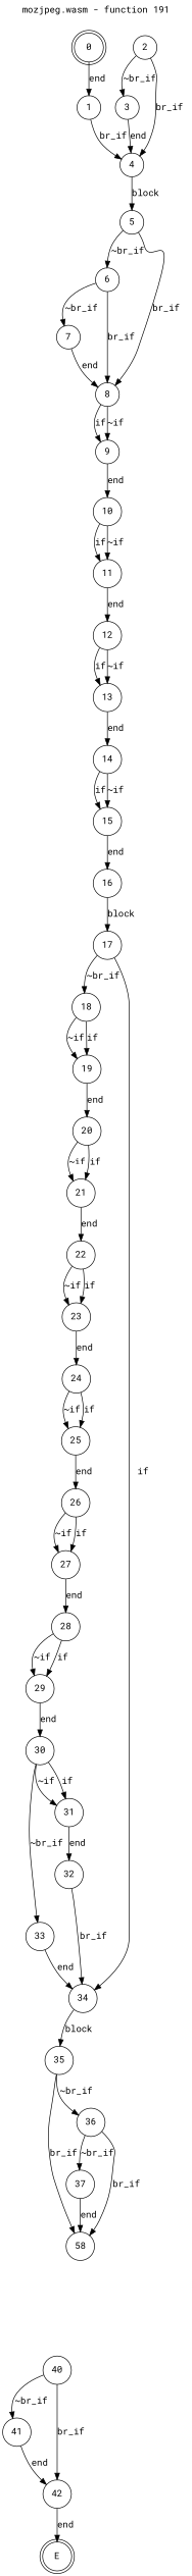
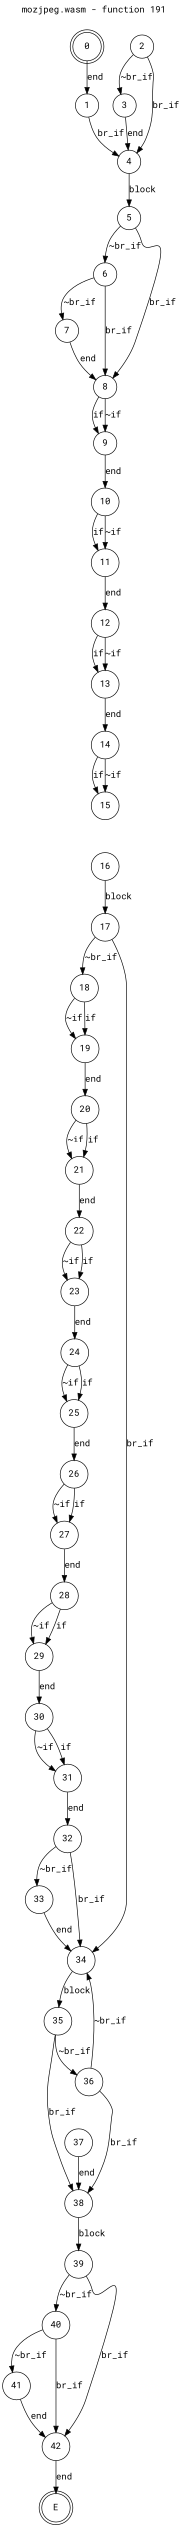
  digraph {
    fontname="Roboto Mono"
    label="mozjpeg.wasm - function 191"
    labelfontcolor=black
    labelfontname=Helvetica
    labelfontsize=16
    labelloc=t
    node [fontname="Roboto Mono" shape=circle]
    edge [fontname="Roboto Mono"]
    0 [shape=doublecircle]
    1
    4
    E [shape=doublecircle]
    2
    3
    5
    6
    8
    7
    9
    10
    11
    12
    13
    14
    15
    16
    17
    18
    34
    19
    35
    20
    36
-   38 [label=58]
+   38
    21
    22
    23
    24
    25
    26
    27
    28
    29
    30
    31
    32
    33
    37
+   39
    40
    42
    41
    0 -> 1 [label=end]
    1 -> 4 [label=br_if]
    4 -> 5 [label=block]
    2 -> 4 [label=br_if]
    2 -> 3 [label="~br_if"]
    3 -> 4 [label=end]
    5 -> 6 [label="~br_if"]
    5 -> 8 [label=br_if]
    6 -> 8 [label=br_if]
    6 -> 7 [label="~br_if"]
    8 -> 9 [label=if]
    8 -> 9 [label="~if"]
    7 -> 8 [label=end]
    9 -> 10 [label=end]
    10 -> 11 [label=if]
    10 -> 11 [label="~if"]
    11 -> 12 [label=end]
    12 -> 13 [label=if]
    12 -> 13 [label="~if"]
    13 -> 14 [label=end]
    14 -> 15 [label=if]
    14 -> 15 [label="~if"]
-   15 -> 16 [label=end]
    16 -> 17 [label=block]
    17 -> 18 [label="~br_if"]
-   17 -> 34 [label=if]
+   17 -> 34 [label=br_if]
    18 -> 19 [label=if]
    18 -> 19 [label="~if"]
    34 -> 35 [label=block]
    19 -> 20 [label=end]
    35 -> 36 [label="~br_if"]
    35 -> 38 [label=br_if]
    20 -> 21 [label=if]
    20 -> 21 [label="~if"]
    36 -> 38 [label=br_if]
-   36 -> 37 [label="~br_if"]
+   36 -> 34 [label="~br_if"]
+   38 -> 39 [label=block]
    21 -> 22 [label=end]
    22 -> 23 [label=if]
    22 -> 23 [label="~if"]
    23 -> 24 [label=end]
    24 -> 25 [label=if]
    24 -> 25 [label="~if"]
    25 -> 26 [label=end]
    26 -> 27 [label=if]
    26 -> 27 [label="~if"]
    27 -> 28 [label=end]
    28 -> 29 [label=if]
    28 -> 29 [label="~if"]
    29 -> 30 [label=end]
    30 -> 31 [label=if]
    30 -> 31 [label="~if"]
    31 -> 32 [label=end]
    32 -> 34 [label=br_if]
-   30 -> 33 [label="~br_if"]
+   32 -> 33 [label="~br_if"]
    33 -> 34 [label=end]
    37 -> 38 [label=end]
+   39 -> 40 [label="~br_if"]
+   39 -> 42 [label=br_if]
    40 -> 42 [label=br_if]
    40 -> 41 [label="~br_if"]
    42 -> E [label=end]
    41 -> 42 [label=end]
  }
